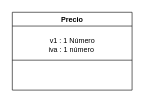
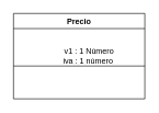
  <mxCell id="0" />
  <mxCell id="1" parent="0" />
  <mxCell id="2" value="Precio" style="swimlane;" vertex="1" parent="1"><mxGeometry x="20" y="20" width="200" height="130" as="geometry" /></mxCell>
- <mxCell id="3" value="v1 : 1 Número&lt;br&gt;iva : 1 número&amp;nbsp;" style="text;html=1;align=center;verticalAlign=middle;resizable=0;points=[];autosize=1;strokeColor=none;fillColor=none;" vertex="1" parent="2"><mxGeometry x="55" y="40" width="90" height="30" as="geometry" /></mxCell>
+ <mxCell id="3" value="v1 : 1 Número&lt;br&gt;iva : 1 número&amp;nbsp;" style="text;html=1;align=center;verticalAlign=middle;resizable=0;points=[];autosize=1;strokeColor=none;fillColor=none;" vertex="1" parent="2"><mxGeometry x="70" y="50" width="90" height="30" as="geometry" /></mxCell>
  <mxCell id="4" value="" style="endArrow=none;html=1;" edge="1" parent="1"><mxGeometry width="50" height="50" relative="1" as="geometry"><mxPoint x="20" y="100" as="sourcePoint" /><mxPoint x="220" y="100" as="targetPoint" /></mxGeometry></mxCell>
